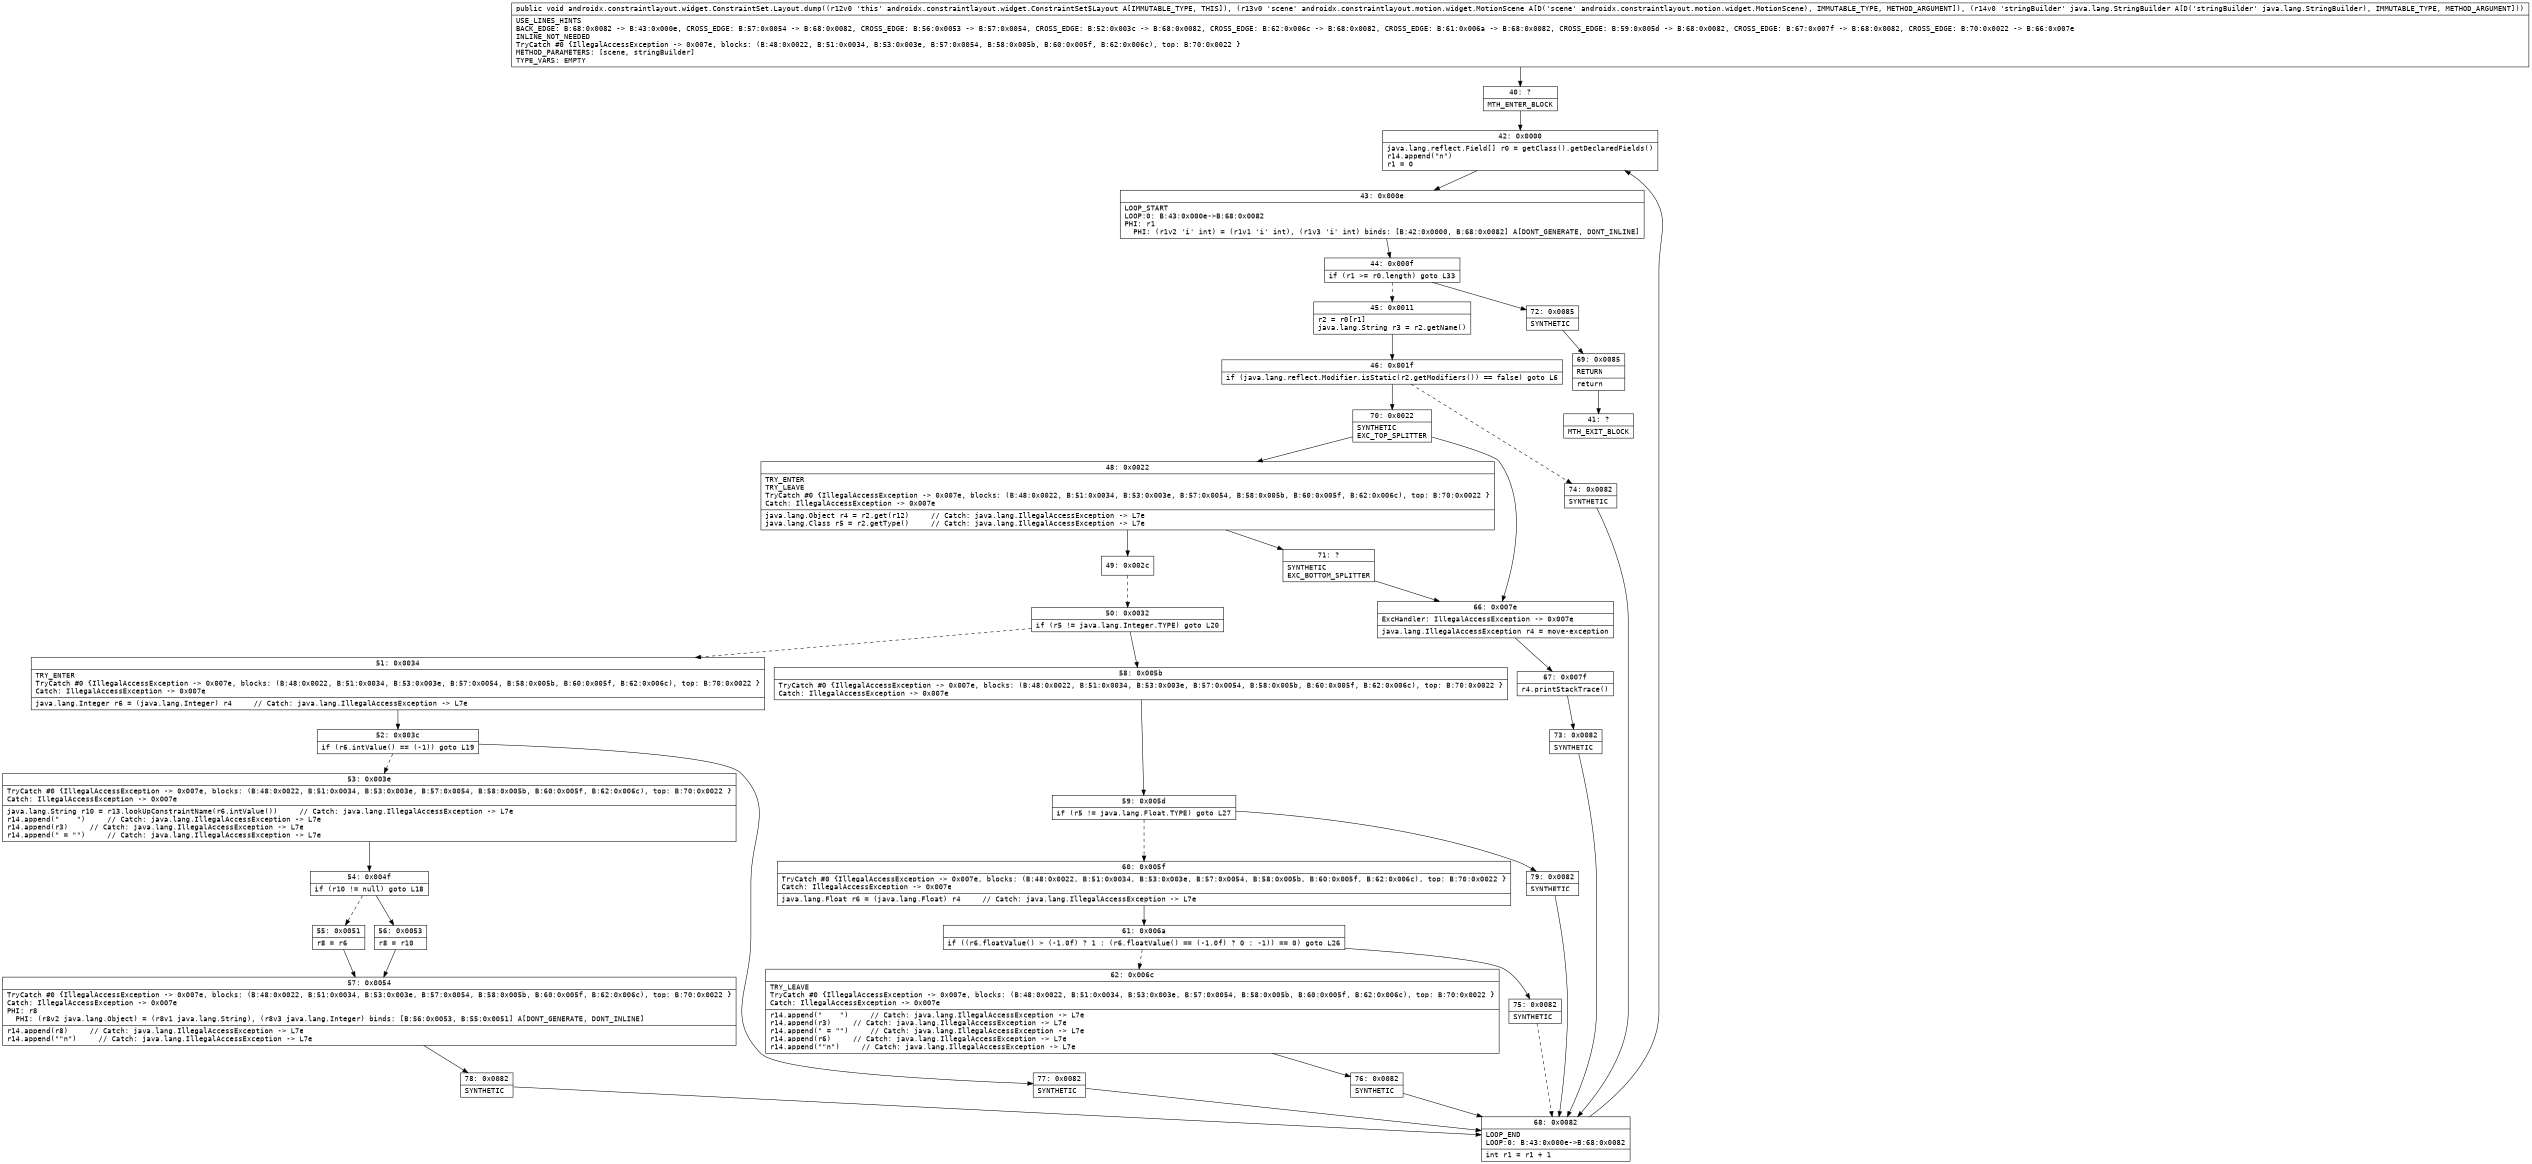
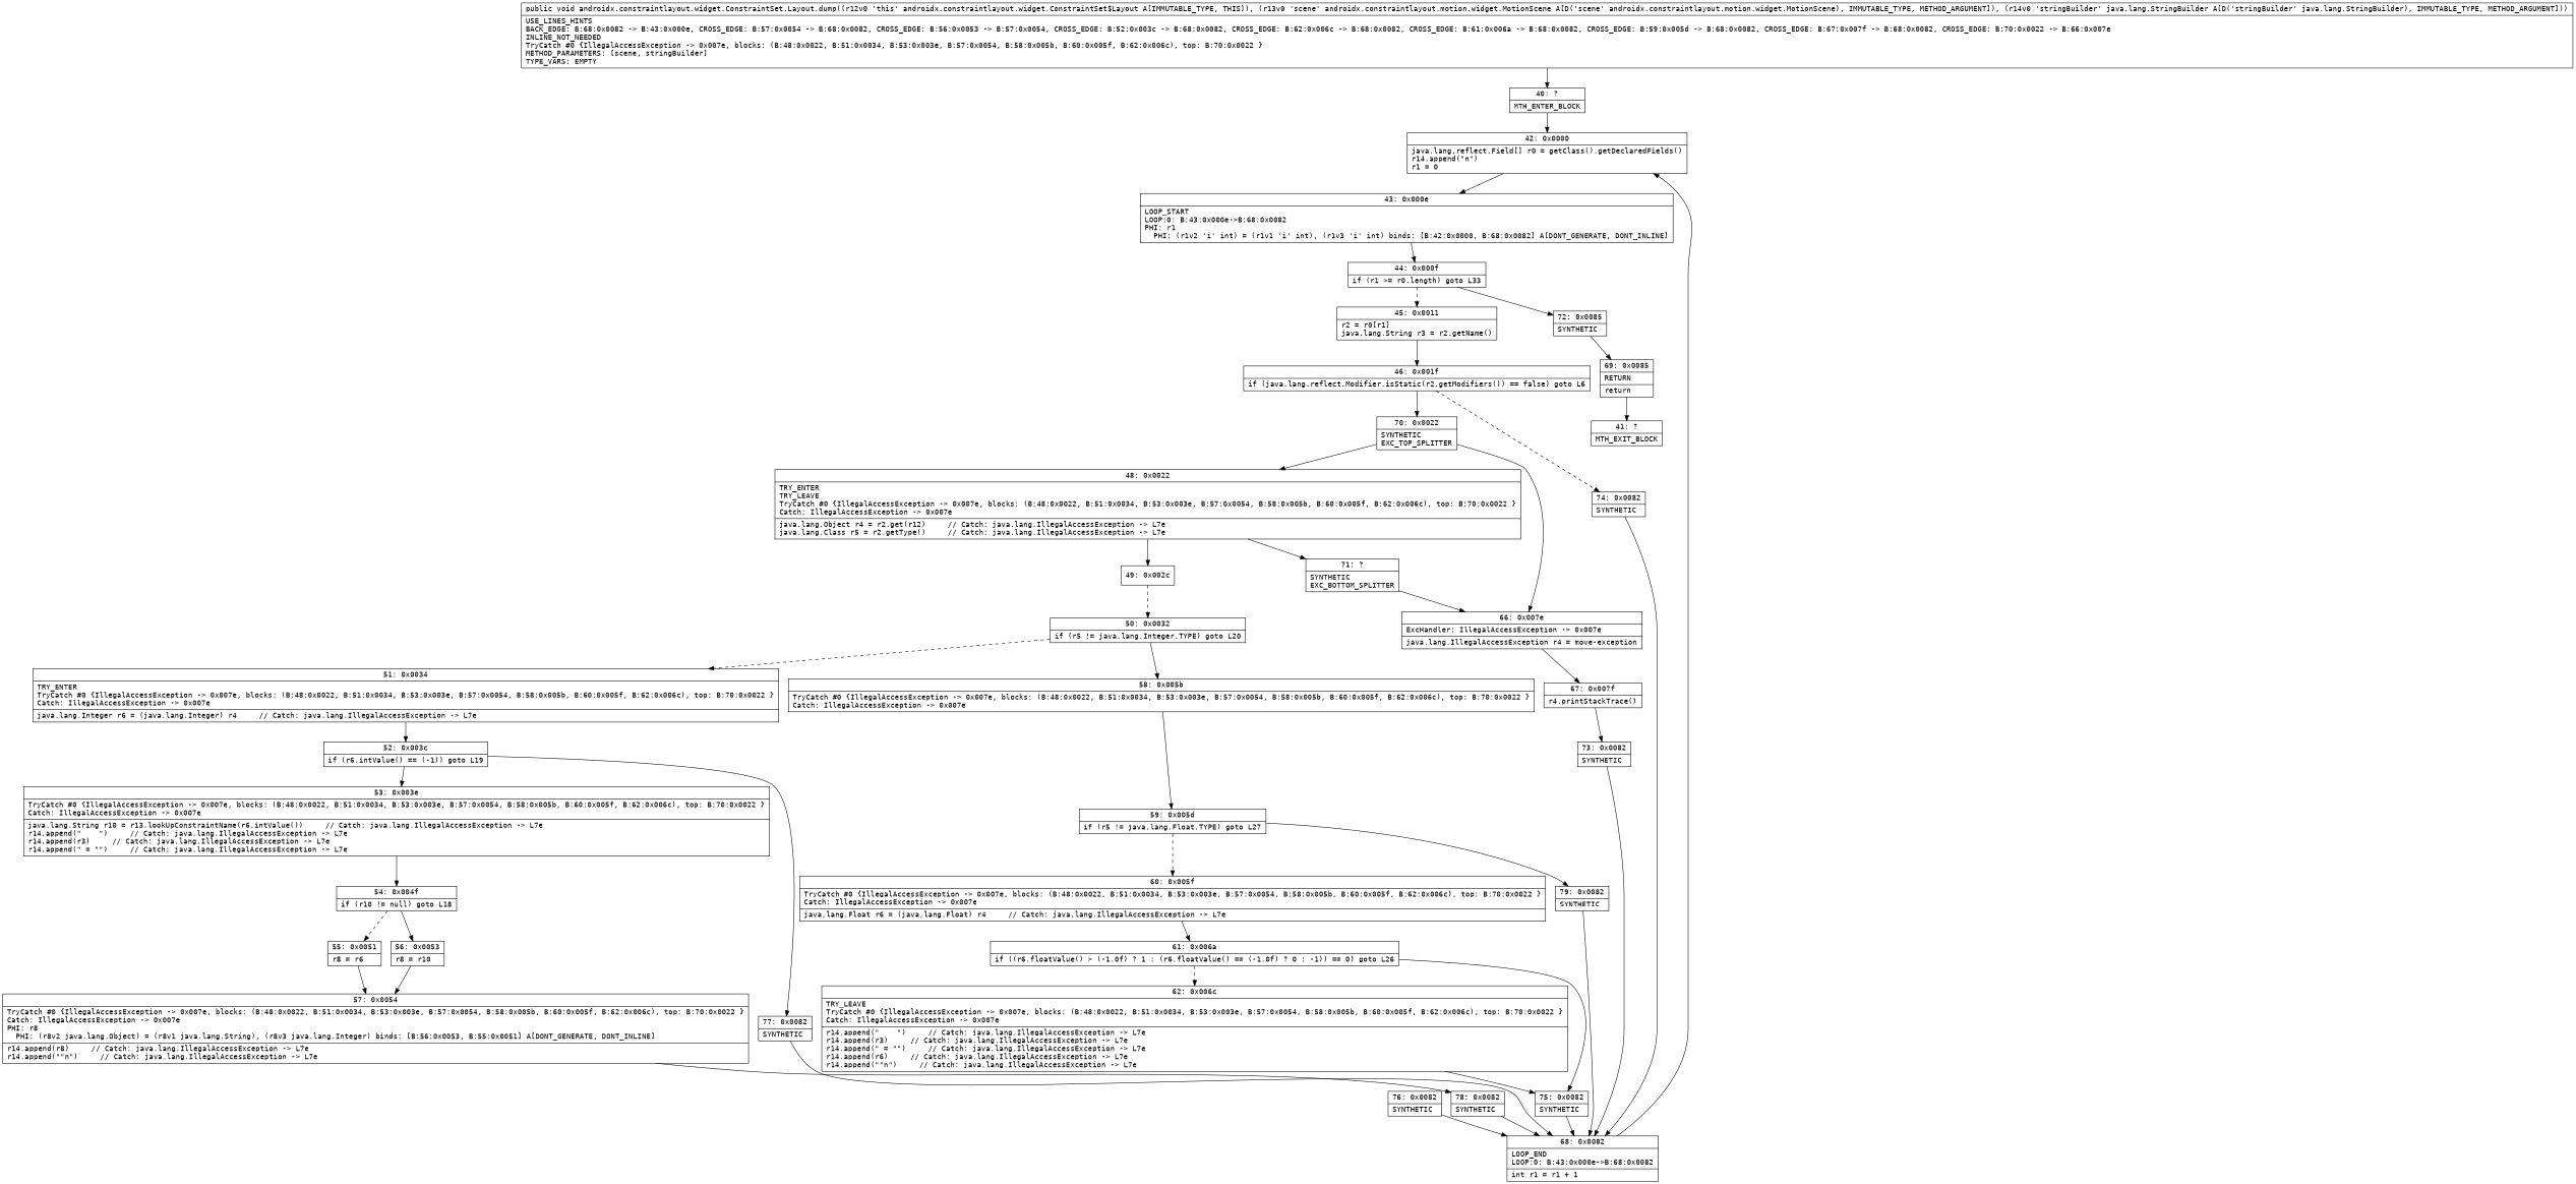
  digraph {
    fontname="DejaVu Sans Mono"
    node [fontname="DejaVu Sans Mono" shape=record]
    edge [fontname="DejaVu Sans Mono"]
    n1 [label="{40\:\ ?|MTH_ENTER_BLOCK\l}"]
    n2 [label="{42\:\ 0x0000|java.lang.reflect.Field[] r0 = getClass().getDeclaredFields()\lr14.append(\"n\")\lr1 = 0\l}"]
    n3 [label="{43\:\ 0x000e|LOOP_START\lLOOP:0: B:43:0x000e\-\>B:68:0x0082\lPHI: r1 \l  PHI: (r1v2 'i' int) = (r1v1 'i' int), (r1v3 'i' int) binds: [B:42:0x0000, B:68:0x0082] A[DONT_GENERATE, DONT_INLINE]\l}"]
    n4 [label="{44\:\ 0x000f|if (r1 \>= r0.length) goto L33\l}"]
    n5 [label="{45\:\ 0x0011|r2 = r0[r1]\ljava.lang.String r3 = r2.getName()\l}"]
    n6 [label="{72\:\ 0x0085|SYNTHETIC\l}"]
    n7 [label="{46\:\ 0x001f|if (java.lang.reflect.Modifier.isStatic(r2.getModifiers()) == false) goto L6\l}"]
    n8 [label="{69\:\ 0x0085|RETURN\l|return\l}"]
    n9 [label="{70\:\ 0x0022|SYNTHETIC\lEXC_TOP_SPLITTER\l}"]
    n10 [label="{74\:\ 0x0082|SYNTHETIC\l}"]
    n11 [label="{48\:\ 0x0022|TRY_ENTER\lTRY_LEAVE\lTryCatch #0 \{IllegalAccessException \-\> 0x007e, blocks: (B:48:0x0022, B:51:0x0034, B:53:0x003e, B:57:0x0054, B:58:0x005b, B:60:0x005f, B:62:0x006c), top: B:70:0x0022 \}\lCatch: IllegalAccessException \-\> 0x007e\l|java.lang.Object r4 = r2.get(r12)     \/\/ Catch: java.lang.IllegalAccessException \-\> L7e\ljava.lang.Class r5 = r2.getType()     \/\/ Catch: java.lang.IllegalAccessException \-\> L7e\l}"]
    n12 [label="{66\:\ 0x007e|ExcHandler: IllegalAccessException \-\> 0x007e\l|java.lang.IllegalAccessException r4 = move\-exception\l}"]
    n13 [label="{68\:\ 0x0082|LOOP_END\lLOOP:0: B:43:0x000e\-\>B:68:0x0082\l|int r1 = r1 + 1\l}"]
    n14 [label="{49\:\ 0x002c}"]
    n15 [label="{71\:\ ?|SYNTHETIC\lEXC_BOTTOM_SPLITTER\l}"]
    n16 [label="{67\:\ 0x007f|r4.printStackTrace()\l}"]
    n17 [label="{50\:\ 0x0032|if (r5 != java.lang.Integer.TYPE) goto L20\l}"]
    n18 [label="{51\:\ 0x0034|TRY_ENTER\lTryCatch #0 \{IllegalAccessException \-\> 0x007e, blocks: (B:48:0x0022, B:51:0x0034, B:53:0x003e, B:57:0x0054, B:58:0x005b, B:60:0x005f, B:62:0x006c), top: B:70:0x0022 \}\lCatch: IllegalAccessException \-\> 0x007e\l|java.lang.Integer r6 = (java.lang.Integer) r4     \/\/ Catch: java.lang.IllegalAccessException \-\> L7e\l}"]
    n19 [label="{58\:\ 0x005b|TryCatch #0 \{IllegalAccessException \-\> 0x007e, blocks: (B:48:0x0022, B:51:0x0034, B:53:0x003e, B:57:0x0054, B:58:0x005b, B:60:0x005f, B:62:0x006c), top: B:70:0x0022 \}\lCatch: IllegalAccessException \-\> 0x007e\l}"]
    n20 [label="{52\:\ 0x003c|if (r6.intValue() == (\-1)) goto L19\l}"]
    n21 [label="{59\:\ 0x005d|if (r5 != java.lang.Float.TYPE) goto L27\l}"]
    n22 [label="{53\:\ 0x003e|TryCatch #0 \{IllegalAccessException \-\> 0x007e, blocks: (B:48:0x0022, B:51:0x0034, B:53:0x003e, B:57:0x0054, B:58:0x005b, B:60:0x005f, B:62:0x006c), top: B:70:0x0022 \}\lCatch: IllegalAccessException \-\> 0x007e\l|java.lang.String r10 = r13.lookUpConstraintName(r6.intValue())     \/\/ Catch: java.lang.IllegalAccessException \-\> L7e\lr14.append(\"    \")     \/\/ Catch: java.lang.IllegalAccessException \-\> L7e\lr14.append(r3)     \/\/ Catch: java.lang.IllegalAccessException \-\> L7e\lr14.append(\" = \"\")     \/\/ Catch: java.lang.IllegalAccessException \-\> L7e\l}"]
    n23 [label="{77\:\ 0x0082|SYNTHETIC\l}"]
    n24 [label="{54\:\ 0x004f|if (r10 != null) goto L18\l}"]
    n25 [label="{55\:\ 0x0051|r8 = r6\l}"]
    n26 [label="{56\:\ 0x0053|r8 = r10\l}"]
    n27 [label="{57\:\ 0x0054|TryCatch #0 \{IllegalAccessException \-\> 0x007e, blocks: (B:48:0x0022, B:51:0x0034, B:53:0x003e, B:57:0x0054, B:58:0x005b, B:60:0x005f, B:62:0x006c), top: B:70:0x0022 \}\lCatch: IllegalAccessException \-\> 0x007e\lPHI: r8 \l  PHI: (r8v2 java.lang.Object) = (r8v1 java.lang.String), (r8v3 java.lang.Integer) binds: [B:56:0x0053, B:55:0x0051] A[DONT_GENERATE, DONT_INLINE]\l|r14.append(r8)     \/\/ Catch: java.lang.IllegalAccessException \-\> L7e\lr14.append(\"\"n\")     \/\/ Catch: java.lang.IllegalAccessException \-\> L7e\l}"]
    n28 [label="{78\:\ 0x0082|SYNTHETIC\l}"]
    n29 [label="{60\:\ 0x005f|TryCatch #0 \{IllegalAccessException \-\> 0x007e, blocks: (B:48:0x0022, B:51:0x0034, B:53:0x003e, B:57:0x0054, B:58:0x005b, B:60:0x005f, B:62:0x006c), top: B:70:0x0022 \}\lCatch: IllegalAccessException \-\> 0x007e\l|java.lang.Float r6 = (java.lang.Float) r4     \/\/ Catch: java.lang.IllegalAccessException \-\> L7e\l}"]
    n30 [label="{79\:\ 0x0082|SYNTHETIC\l}"]
    n31 [label="{61\:\ 0x006a|if ((r6.floatValue() \> (\-1.0f) ? 1 : (r6.floatValue() == (\-1.0f) ? 0 : \-1)) == 0) goto L26\l}"]
    n32 [label="{62\:\ 0x006c|TRY_LEAVE\lTryCatch #0 \{IllegalAccessException \-\> 0x007e, blocks: (B:48:0x0022, B:51:0x0034, B:53:0x003e, B:57:0x0054, B:58:0x005b, B:60:0x005f, B:62:0x006c), top: B:70:0x0022 \}\lCatch: IllegalAccessException \-\> 0x007e\l|r14.append(\"    \")     \/\/ Catch: java.lang.IllegalAccessException \-\> L7e\lr14.append(r3)     \/\/ Catch: java.lang.IllegalAccessException \-\> L7e\lr14.append(\" = \"\")     \/\/ Catch: java.lang.IllegalAccessException \-\> L7e\lr14.append(r6)     \/\/ Catch: java.lang.IllegalAccessException \-\> L7e\lr14.append(\"\"n\")     \/\/ Catch: java.lang.IllegalAccessException \-\> L7e\l}"]
    n33 [label="{75\:\ 0x0082|SYNTHETIC\l}"]
    n34 [label="{76\:\ 0x0082|SYNTHETIC\l}"]
    n35 [label="{73\:\ 0x0082|SYNTHETIC\l}"]
    n36 [label="{41\:\ ?|MTH_EXIT_BLOCK\l}"]
    n37 [label="{public void androidx.constraintlayout.widget.ConstraintSet.Layout.dump((r12v0 'this' androidx.constraintlayout.widget.ConstraintSet$Layout A[IMMUTABLE_TYPE, THIS]), (r13v0 'scene' androidx.constraintlayout.motion.widget.MotionScene A[D('scene' androidx.constraintlayout.motion.widget.MotionScene), IMMUTABLE_TYPE, METHOD_ARGUMENT]), (r14v0 'stringBuilder' java.lang.StringBuilder A[D('stringBuilder' java.lang.StringBuilder), IMMUTABLE_TYPE, METHOD_ARGUMENT]))  | USE_LINES_HINTS\lBACK_EDGE: B:68:0x0082 \-\> B:43:0x000e, CROSS_EDGE: B:57:0x0054 \-\> B:68:0x0082, CROSS_EDGE: B:56:0x0053 \-\> B:57:0x0054, CROSS_EDGE: B:52:0x003c \-\> B:68:0x0082, CROSS_EDGE: B:62:0x006c \-\> B:68:0x0082, CROSS_EDGE: B:61:0x006a \-\> B:68:0x0082, CROSS_EDGE: B:59:0x005d \-\> B:68:0x0082, CROSS_EDGE: B:67:0x007f \-\> B:68:0x0082, CROSS_EDGE: B:70:0x0022 \-\> B:66:0x007e\lINLINE_NOT_NEEDED\lTryCatch #0 \{IllegalAccessException \-\> 0x007e, blocks: (B:48:0x0022, B:51:0x0034, B:53:0x003e, B:57:0x0054, B:58:0x005b, B:60:0x005f, B:62:0x006c), top: B:70:0x0022 \}\lMETHOD_PARAMETERS: [scene, stringBuilder]\lTYPE_VARS: EMPTY\l}"]
    n1 -> n2
    n2 -> n3
    n3 -> n4
    n4 -> n5 [style=dashed]
    n4 -> n6
    n5 -> n7
    n6 -> n8
    n7 -> n9
    n7 -> n10 [style=dashed]
    n8 -> n36
    n9 -> n11
    n9 -> n12
    n10 -> n13
    n11 -> n14
    n11 -> n15
    n12 -> n16
    n13 -> n2
    n14 -> n17 [style=dashed]
    n15 -> n12
    n16 -> n35
    n17 -> n18 [style=dashed]
    n17 -> n19
    n18 -> n20
    n19 -> n21
-   n20 -> n22 [style=dashed]
+   n20 -> n22 [style=solid]
    n20 -> n23
    n21 -> n29 [style=dashed]
    n21 -> n30
    n22 -> n24
    n23 -> n13
    n24 -> n25 [style=dashed]
    n24 -> n26
    n25 -> n27
    n26 -> n27
    n27 -> n28
    n28 -> n13
    n29 -> n31
    n30 -> n13
    n31 -> n32 [style=dashed]
    n31 -> n33
-   n32 -> n34
-   n33 -> n13 [style=dashed]
+   n32 -> n33
+   n33 -> n13
    n34 -> n13
    n35 -> n13
    n37 -> n1
  }
